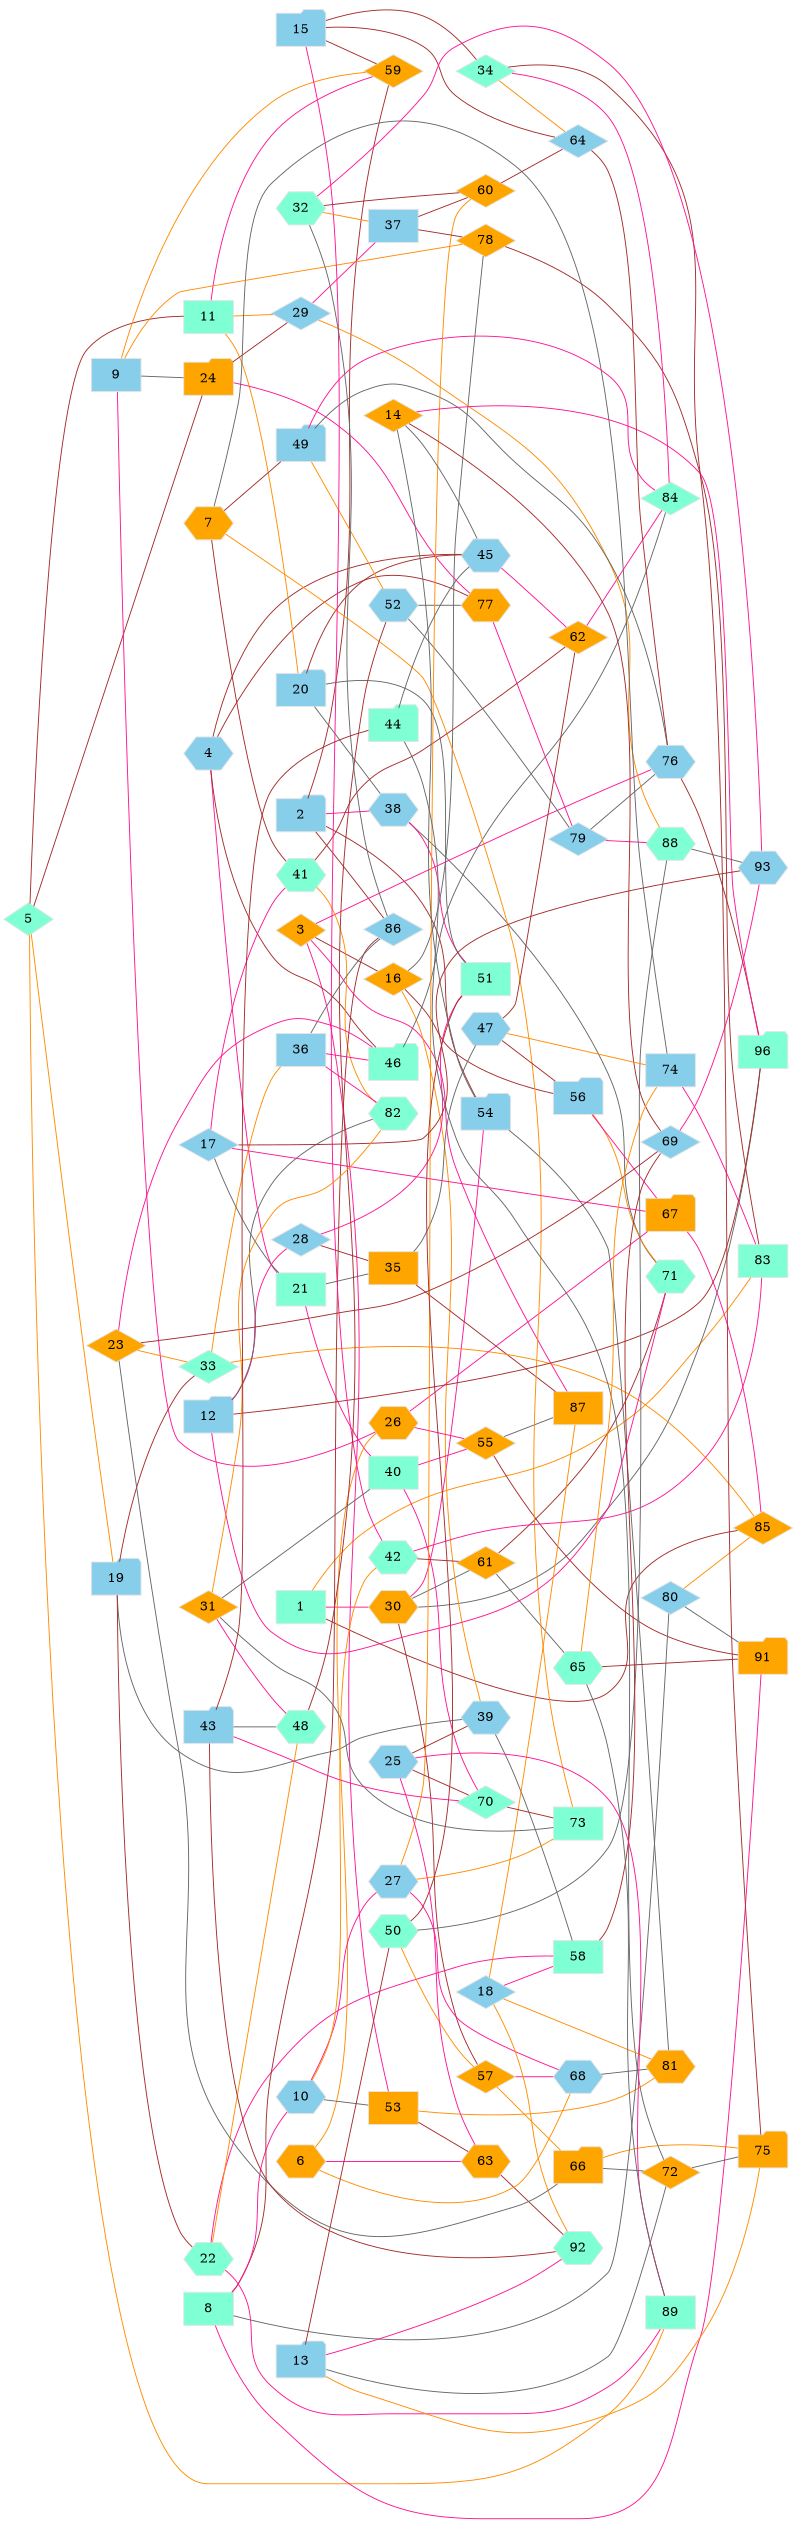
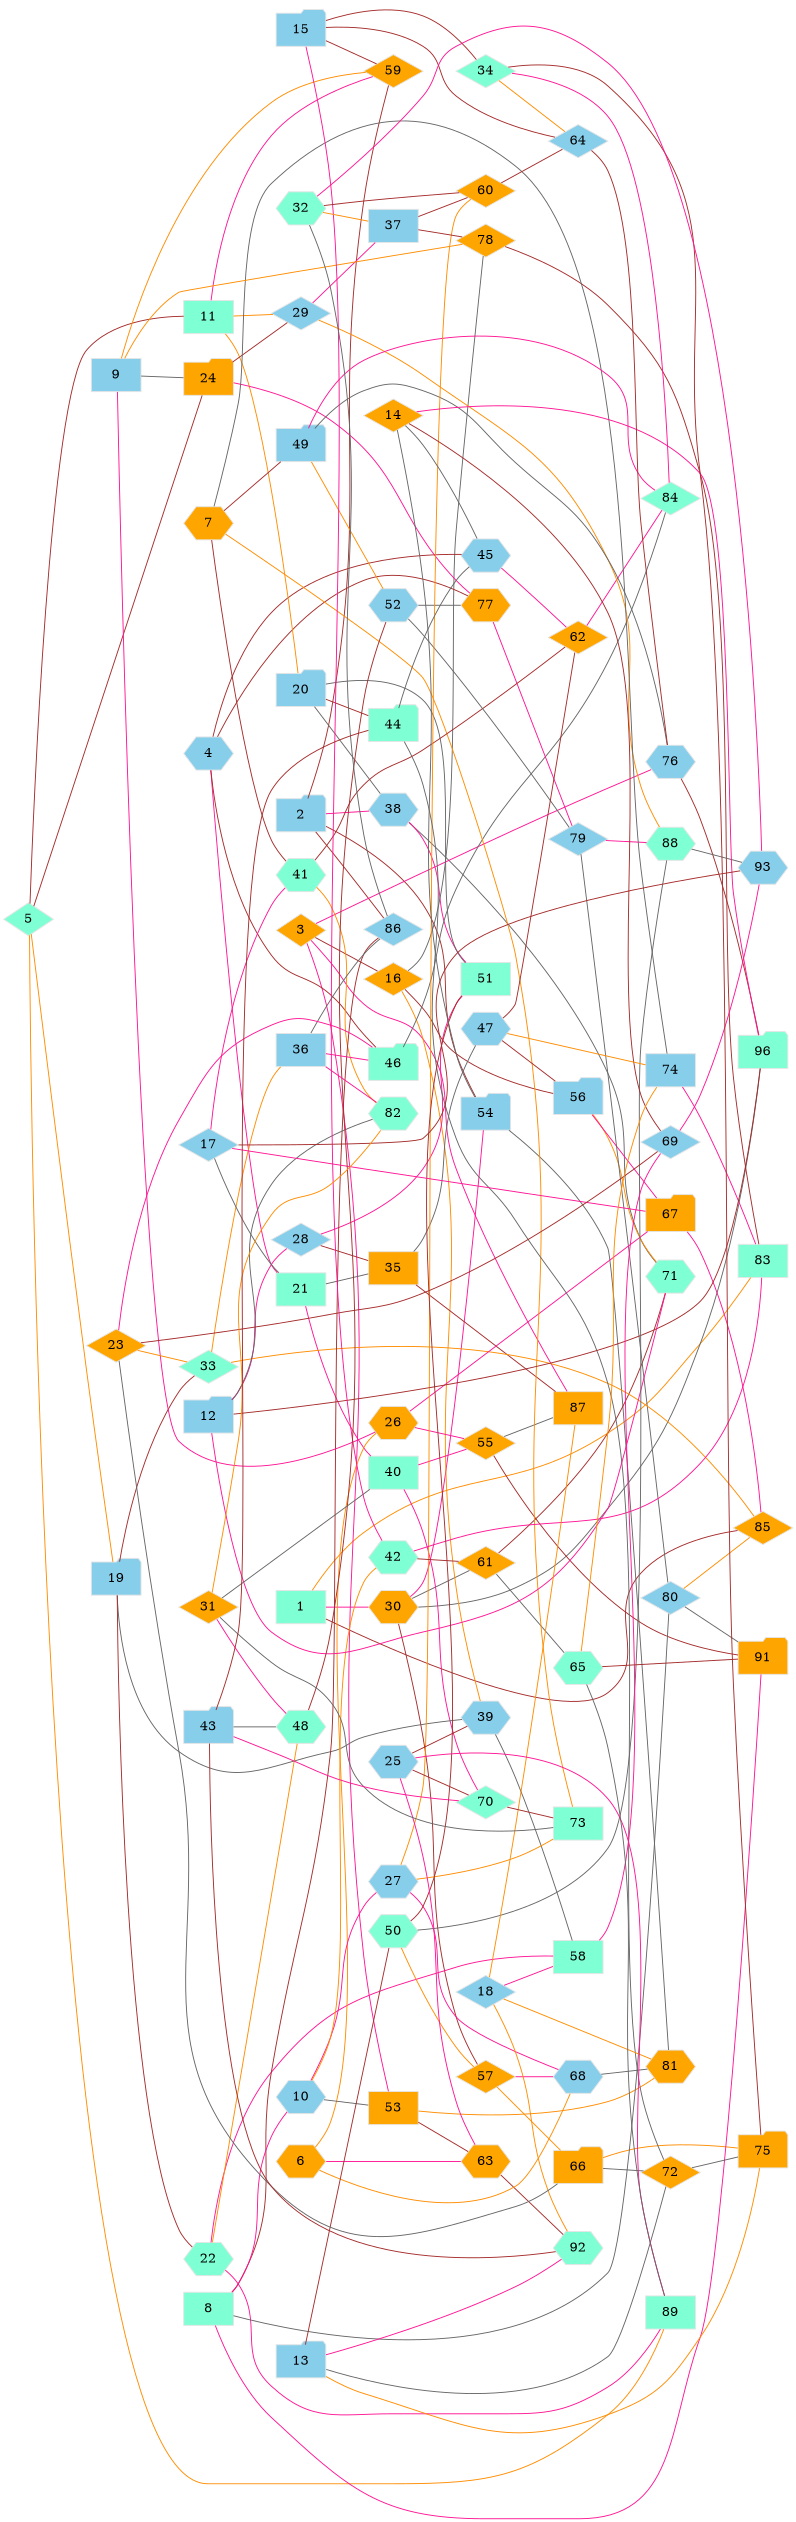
  graph {
    rankdir=LR
    node [color=gray90 fillcolor=skyblue shape=hexagon style=filled]
    edge [color=deeppink]
    1 [fillcolor=aquamarine shape=box]
    30 [fillcolor=orange]
    83 [fillcolor=aquamarine shape=box]
    85 [fillcolor=orange shape=diamond]
    57 [fillcolor=orange shape=diamond]
    54 [shape=folder]
    n7 [fillcolor=aquamarine label=96 shape=folder]
    61 [fillcolor=orange shape=diamond]
    68
    66 [fillcolor=orange shape=folder]
    2 [shape=folder]
    38
    59 [fillcolor=orange shape=diamond]
    86 [shape=diamond]
    71 [fillcolor=aquamarine]
    51 [fillcolor=aquamarine shape=box]
    81 [fillcolor=orange]
    3 [fillcolor=orange shape=diamond]
    16 [fillcolor=orange shape=diamond]
    53 [fillcolor=orange shape=box]
    76
    87 [fillcolor=orange shape=box]
    78 [fillcolor=orange shape=diamond]
    39
    56 [shape=folder]
    63 [fillcolor=orange]
    21 [fillcolor=aquamarine shape=box]
    4
    45
    46 [fillcolor=aquamarine shape=folder]
    77 [fillcolor=orange]
    35 [fillcolor=orange shape=box]
    40 [fillcolor=aquamarine shape=box]
    62 [fillcolor=orange shape=diamond]
    84 [fillcolor=aquamarine shape=diamond]
    79 [shape=diamond]
    5 [fillcolor=aquamarine shape=diamond]
    11 [fillcolor=aquamarine shape=box]
    19 [shape=folder]
    24 [fillcolor=orange shape=folder]
    89 [fillcolor=aquamarine shape=box]
    20 [shape=folder]
    29 [shape=diamond]
    22 [fillcolor=aquamarine]
    33 [fillcolor=aquamarine shape=diamond]
    6 [fillcolor=orange]
    26 [fillcolor=orange]
    67 [fillcolor=orange shape=folder]
    55 [fillcolor=orange shape=diamond]
    28 [shape=diamond]
    92 [fillcolor=aquamarine]
    7 [fillcolor=orange]
    41 [fillcolor=aquamarine]
    49 [shape=folder]
    73 [fillcolor=aquamarine shape=box]
    74 [shape=box]
    82 [fillcolor=aquamarine]
    52
    8 [fillcolor=aquamarine shape=box]
    10
    80 [shape=diamond]
    91 [fillcolor=orange shape=folder]
    27
    42 [fillcolor=aquamarine]
    9 [shape=box]
    60 [fillcolor=orange shape=diamond]
    44 [fillcolor=aquamarine shape=folder]
    37 [shape=box]
    88 [fillcolor=aquamarine]
    12 [shape=folder]
    13 [shape=folder]
    50 [fillcolor=aquamarine]
    72 [fillcolor=orange shape=diamond]
    75 [fillcolor=orange shape=folder]
    14 [fillcolor=orange shape=diamond]
    69 [shape=diamond]
    93
    15 [shape=folder]
    34 [fillcolor=aquamarine shape=diamond]
    64 [shape=diamond]
    58 [fillcolor=aquamarine shape=box]
    17 [shape=diamond]
    18 [shape=diamond]
    48 [fillcolor=aquamarine]
    36 [shape=box]
    47
    70 [fillcolor=aquamarine shape=diamond]
    23 [fillcolor=orange shape=diamond]
    25
    65 [fillcolor=aquamarine]
    31 [fillcolor=orange shape=diamond]
    32 [fillcolor=aquamarine]
    43 [shape=folder]
    1 -- 30
    1 -- 83 [color=darkorange]
    1 -- 85 [color=brown]
    30 -- 57 [color=brown]
    30 -- 54
    30 -- n7 [color=gray40]
    30 -- 61 [color=gray40]
    57 -- 68
    57 -- 66 [color=darkorange]
    54 -- 81 [color=gray40]
    61 -- 71 [color=brown]
    61 -- 65 [color=gray40]
    68 -- 81 [color=gray40]
    66 -- 72 [color=gray40]
    66 -- 75 [color=darkorange]
    2 -- 54 [color=brown]
    2 -- 38
    2 -- 59 [color=brown]
    2 -- 86 [color=brown]
    38 -- 71 [color=gray40]
    38 -- 51
    3 -- 16 [color=brown]
    3 -- 53
    3 -- 76
    3 -- 87
    16 -- 78 [color=gray40]
    16 -- 39 [color=darkorange]
    16 -- 56 [color=brown]
    53 -- 81 [color=darkorange]
    53 -- 63 [color=brown]
    76 -- n7 [color=brown]
    78 -- 83 [color=brown]
    39 -- 58 [color=gray40]
    56 -- 71 [color=darkorange]
    56 -- 67
    63 -- 92 [color=brown]
    21 -- 35 [color=gray40]
    21 -- 40
    4 -- 21
    4 -- 45 [color=brown]
    4 -- 46 [color=brown]
    4 -- 77 [color=brown]
    45 -- 62
    46 -- 84 [color=gray40]
    77 -- 79
    35 -- 87 [color=brown]
    35 -- 47 [color=gray40]
    40 -- 55
    40 -- 70
    62 -- 84
-   79 -- 76 [color=gray40]
+   79 -- 80 [color=gray40]
    79 -- 88
    5 -- 11 [color=brown]
    5 -- 19 [color=darkorange]
    5 -- 24 [color=brown]
    5 -- 89 [color=darkorange]
    11 -- 59
    11 -- 20 [color=darkorange]
    11 -- 29 [color=darkorange]
    19 -- 39 [color=gray40]
    19 -- 22 [color=brown]
    19 -- 33 [color=brown]
    24 -- 77
    24 -- 29 [color=brown]
    20 -- 38 [color=gray40]
    20 -- 51 [color=gray40]
-   20 -- 45 [color=brown]
+   20 -- 44 [color=brown]
    29 -- 37
    29 -- 88 [color=darkorange]
    22 -- 89
    22 -- 58
    22 -- 48 [color=darkorange]
    33 -- 85 [color=darkorange]
    33 -- 36 [color=darkorange]
    6 -- 68 [color=darkorange]
    6 -- 63
    6 -- 26 [color=darkorange]
    26 -- 67
    26 -- 55
    67 -- 85
    55 -- 87 [color=gray40]
    55 -- 91 [color=brown]
    28 -- 51
    28 -- 35 [color=brown]
    7 -- 41 [color=brown]
    7 -- 49 [color=brown]
    7 -- 73 [color=darkorange]
    7 -- 74 [color=gray40]
    41 -- 62 [color=brown]
    41 -- 82 [color=darkorange]
    49 -- 76 [color=gray40]
    49 -- 84
    49 -- 52 [color=darkorange]
    74 -- 83
    52 -- 77 [color=gray40]
    52 -- 79 [color=gray40]
    8 -- 86 [color=brown]
    8 -- 10
    8 -- 80 [color=gray40]
    8 -- 91
    10 -- 53 [color=gray40]
    10 -- 27
    10 -- 42 [color=darkorange]
    80 -- 85 [color=darkorange]
    80 -- 91 [color=gray40]
    27 -- 68
    27 -- 73 [color=darkorange]
    27 -- 60 [color=darkorange]
    42 -- 83
    42 -- 61 [color=brown]
    9 -- 59 [color=darkorange]
    9 -- 78 [color=darkorange]
    9 -- 24 [color=gray40]
    9 -- 26
    60 -- 64 [color=brown]
    44 -- 45 [color=gray40]
    44 -- 72 [color=gray40]
    37 -- 78 [color=brown]
    37 -- 60 [color=brown]
    88 -- 93 [color=gray40]
    12 -- n7 [color=brown]
    12 -- 71
    12 -- 28
    12 -- 82 [color=gray40]
    13 -- 92
    13 -- 50 [color=brown]
    13 -- 72 [color=gray40]
    13 -- 75 [color=darkorange]
    50 -- 57 [color=darkorange]
    50 -- 51 [color=brown]
    50 -- 88 [color=gray40]
    72 -- 75 [color=gray40]
    14 -- 54 [color=gray40]
    14 -- n7
    14 -- 45 [color=gray40]
    14 -- 69 [color=brown]
    69 -- 93
    15 -- 59 [color=brown]
    15 -- 42
    15 -- 34 [color=brown]
    15 -- 64 [color=brown]
    34 -- 84
    34 -- 75 [color=brown]
    34 -- 64 [color=darkorange]
    64 -- 76 [color=brown]
-   58 -- 69 [color=brown]
+   58 -- 69
    17 -- 21 [color=gray40]
    17 -- 67
    17 -- 41
    17 -- 93 [color=brown]
    18 -- 81 [color=darkorange]
    18 -- 87 [color=darkorange]
    18 -- 92 [color=darkorange]
    18 -- 58
    48 -- 52 [color=brown]
    36 -- 86 [color=gray40]
    36 -- 46
    36 -- 82
    47 -- 56 [color=brown]
    47 -- 62 [color=brown]
    47 -- 74 [color=darkorange]
    70 -- 73 [color=brown]
    23 -- 66 [color=gray40]
    23 -- 46
    23 -- 33 [color=darkorange]
    23 -- 69 [color=brown]
    25 -- 39 [color=brown]
    25 -- 63
    25 -- 89
    25 -- 70 [color=brown]
    65 -- 89 [color=gray40]
    65 -- 74 [color=darkorange]
    65 -- 91 [color=brown]
    31 -- 40 [color=gray40]
    31 -- 73 [color=gray40]
    31 -- 82 [color=darkorange]
    31 -- 48
    32 -- 86 [color=gray40]
    32 -- 60 [color=brown]
    32 -- 37 [color=darkorange]
    32 -- 93
    43 -- 92 [color=brown]
    43 -- 44 [color=brown]
    43 -- 48 [color=gray40]
    43 -- 70
  }
